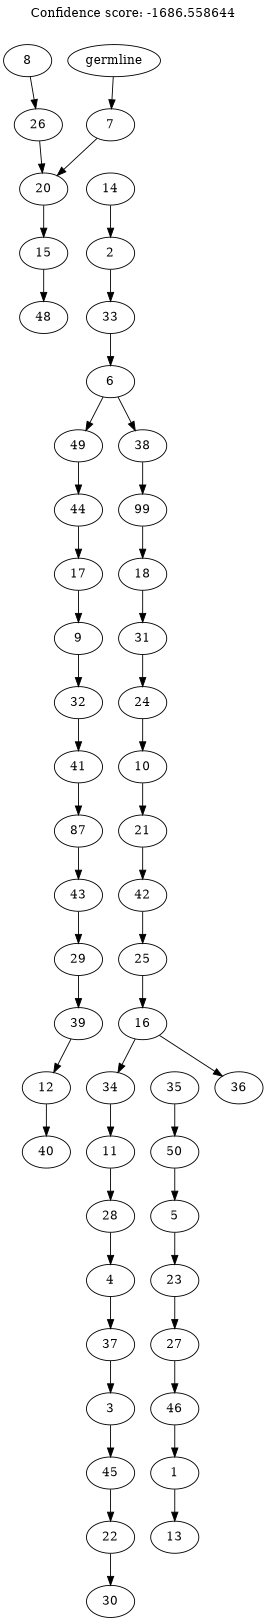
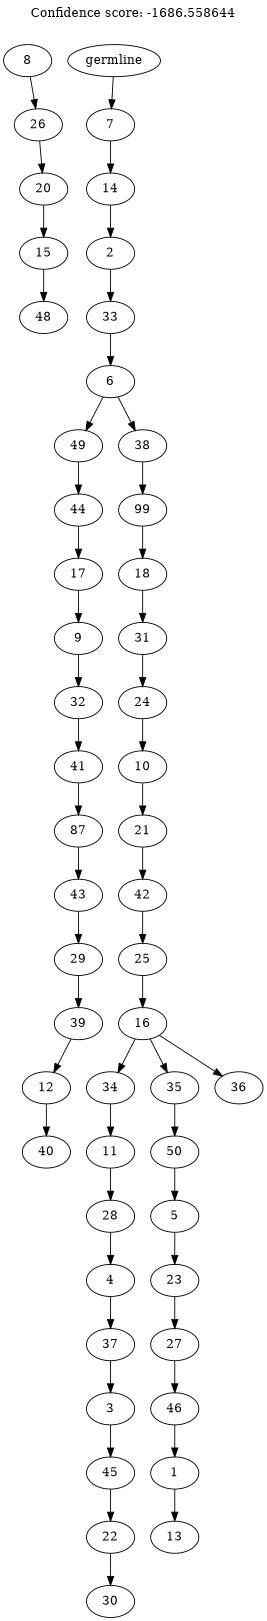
  digraph {
    label="Confidence score: -1686.558644"
    labelloc=t
    n1 [label=12]
    n2 [label=40]
    n3 [label=39]
    n4 [label=29]
    n5 [label=43]
    n6 [label=87]
    n7 [label=41]
    n8 [label=32]
    n9 [label=9]
    n10 [label=17]
    n11 [label=44]
    n12 [label=49]
    n13 [label=22]
    n14 [label=30]
    n15 [label=45]
    n16 [label=3]
    n17 [label=37]
    n18 [label=4]
    n19 [label=28]
    n20 [label=11]
    n21 [label=34]
    n22 [label=1]
    n23 [label=13]
    n24 [label=46]
    n25 [label=27]
    n26 [label=23]
    n27 [label=5]
    n28 [label=50]
    n29 [label=35]
    n30 [label=15]
    n31 [label=48]
    n32 [label=20]
    n33 [label=26]
    n34 [label=8]
    n35 [label=36]
    n36 [label=16]
    n37 [label=25]
    n38 [label=42]
    n39 [label=21]
    n40 [label=10]
    n41 [label=24]
    n42 [label=31]
    n43 [label=18]
    n44 [label=99]
    n45 [label=38]
    n46 [label=6]
    n47 [label=33]
    n48 [label=2]
    n49 [label=14]
    n50 [label=7]
    n51 [label=germline]
    n1 -> n2
    n3 -> n1
    n4 -> n3
    n5 -> n4
    n6 -> n5
    n7 -> n6
    n8 -> n7
    n9 -> n8
    n10 -> n9
    n11 -> n10
    n12 -> n11
    n13 -> n14
    n15 -> n13
    n16 -> n15
    n17 -> n16
    n18 -> n17
    n19 -> n18
    n20 -> n19
    n21 -> n20
    n22 -> n23
    n24 -> n22
    n25 -> n24
    n26 -> n25
    n27 -> n26
    n28 -> n27
    n29 -> n28
    n30 -> n31
    n32 -> n30
    n33 -> n32
    n34 -> n33
    n36 -> n21
+   n36 -> n29
    n36 -> n35
    n37 -> n36
    n38 -> n37
    n39 -> n38
    n40 -> n39
    n41 -> n40
    n42 -> n41
    n43 -> n42
    n44 -> n43
    n45 -> n44
    n46 -> n12
    n46 -> n45
    n47 -> n46
    n48 -> n47
    n49 -> n48
-   n50 -> n32
+   n50 -> n49
    n51 -> n50
  }
